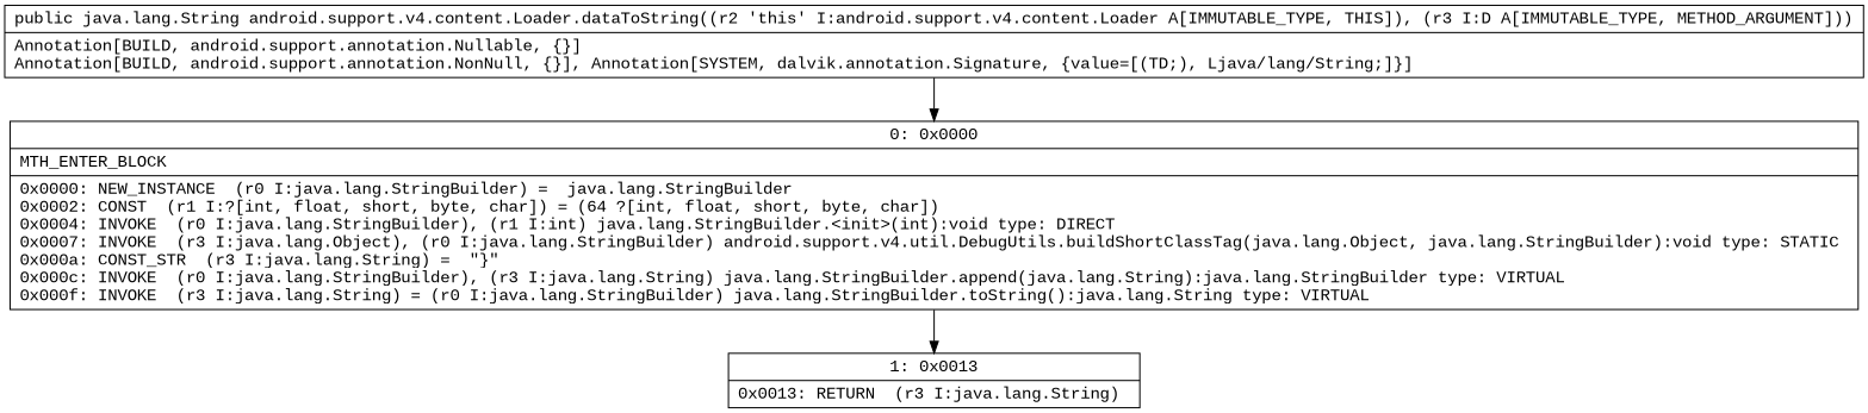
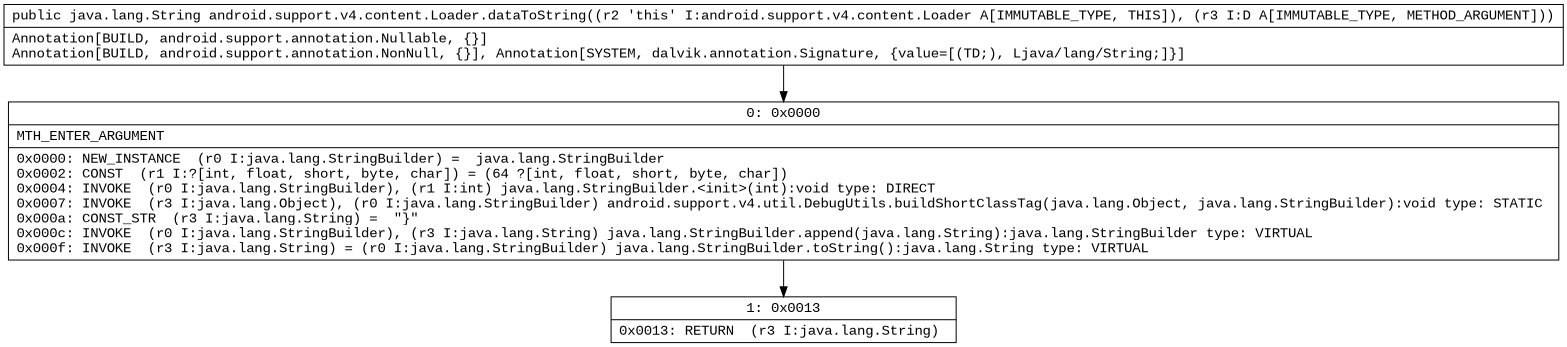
  digraph {
    fontname="Liberation Mono"
    node [shape=record fontname="Liberation Mono"]
    edge [fontname="Liberation Mono"]
-   n1 [label="{0\:\ 0x0000|MTH_ENTER_BLOCK\l|0x0000: NEW_INSTANCE  (r0 I:java.lang.StringBuilder) =  java.lang.StringBuilder \l0x0002: CONST  (r1 I:?[int, float, short, byte, char]) = (64 ?[int, float, short, byte, char]) \l0x0004: INVOKE  (r0 I:java.lang.StringBuilder), (r1 I:int) java.lang.StringBuilder.\<init\>(int):void type: DIRECT \l0x0007: INVOKE  (r3 I:java.lang.Object), (r0 I:java.lang.StringBuilder) android.support.v4.util.DebugUtils.buildShortClassTag(java.lang.Object, java.lang.StringBuilder):void type: STATIC \l0x000a: CONST_STR  (r3 I:java.lang.String) =  \"\}\" \l0x000c: INVOKE  (r0 I:java.lang.StringBuilder), (r3 I:java.lang.String) java.lang.StringBuilder.append(java.lang.String):java.lang.StringBuilder type: VIRTUAL \l0x000f: INVOKE  (r3 I:java.lang.String) = (r0 I:java.lang.StringBuilder) java.lang.StringBuilder.toString():java.lang.String type: VIRTUAL \l}"]
+   n1 [label="{0\:\ 0x0000|MTH_ENTER_ARGUMENT\l|0x0000: NEW_INSTANCE  (r0 I:java.lang.StringBuilder) =  java.lang.StringBuilder \l0x0002: CONST  (r1 I:?[int, float, short, byte, char]) = (64 ?[int, float, short, byte, char]) \l0x0004: INVOKE  (r0 I:java.lang.StringBuilder), (r1 I:int) java.lang.StringBuilder.\<init\>(int):void type: DIRECT \l0x0007: INVOKE  (r3 I:java.lang.Object), (r0 I:java.lang.StringBuilder) android.support.v4.util.DebugUtils.buildShortClassTag(java.lang.Object, java.lang.StringBuilder):void type: STATIC \l0x000a: CONST_STR  (r3 I:java.lang.String) =  \"\}\" \l0x000c: INVOKE  (r0 I:java.lang.StringBuilder), (r3 I:java.lang.String) java.lang.StringBuilder.append(java.lang.String):java.lang.StringBuilder type: VIRTUAL \l0x000f: INVOKE  (r3 I:java.lang.String) = (r0 I:java.lang.StringBuilder) java.lang.StringBuilder.toString():java.lang.String type: VIRTUAL \l}"]
    n2 [label="{1\:\ 0x0013|0x0013: RETURN  (r3 I:java.lang.String) \l}"]
    n3 [label="{public java.lang.String android.support.v4.content.Loader.dataToString((r2 'this' I:android.support.v4.content.Loader A[IMMUTABLE_TYPE, THIS]), (r3 I:D A[IMMUTABLE_TYPE, METHOD_ARGUMENT]))  | Annotation[BUILD, android.support.annotation.Nullable, \{\}]\lAnnotation[BUILD, android.support.annotation.NonNull, \{\}], Annotation[SYSTEM, dalvik.annotation.Signature, \{value=[(TD;), Ljava\/lang\/String;]\}]\l}"]
    n1 -> n2
    n3 -> n1
  }
